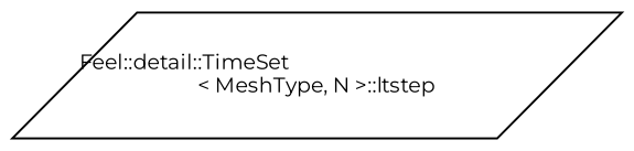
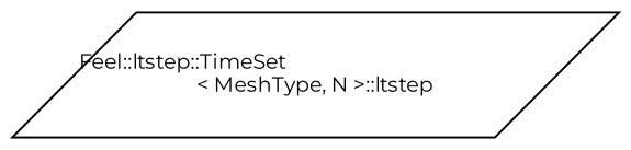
  digraph {
    rankdir=LR
    fontname=Montserrat
-   n1 [color=black fillcolor=white fontname=Montserrat fontsize=10 height=0.2 label="Feel::detail::TimeSet\l\< MeshType, N \>::ltstep" shape=parallelogram style=filled width=0.4]
+   n1 [color=black fillcolor=white fontname=Montserrat fontsize=10 height=0.2 label="Feel::ltstep::TimeSet\l\< MeshType, N \>::ltstep" shape=parallelogram style=filled width=0.4]
  }
